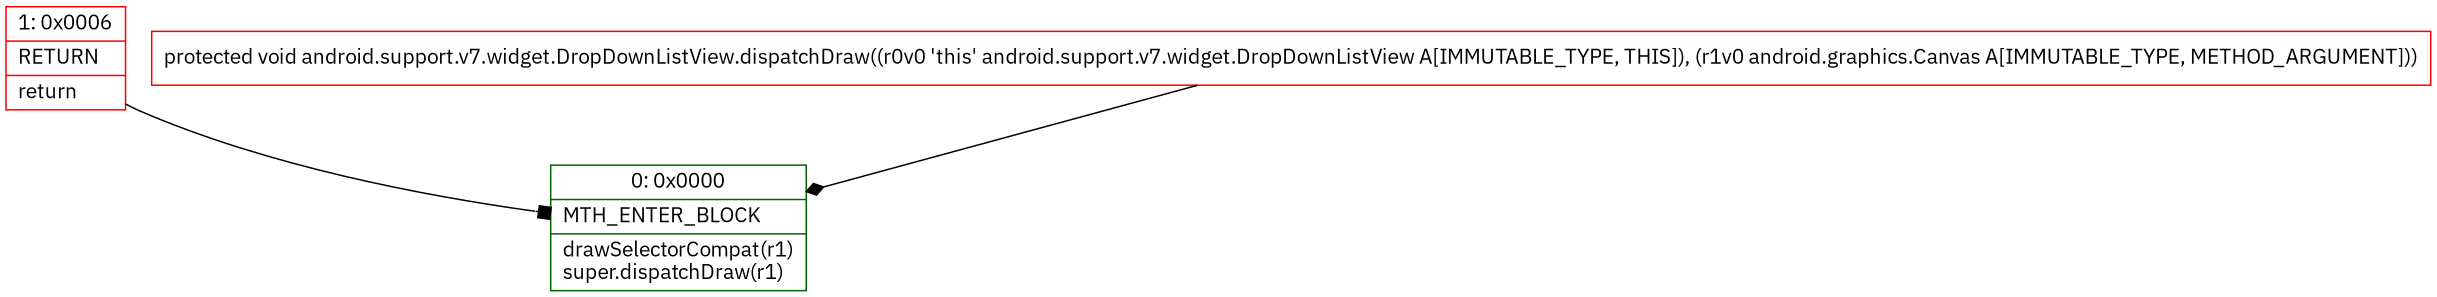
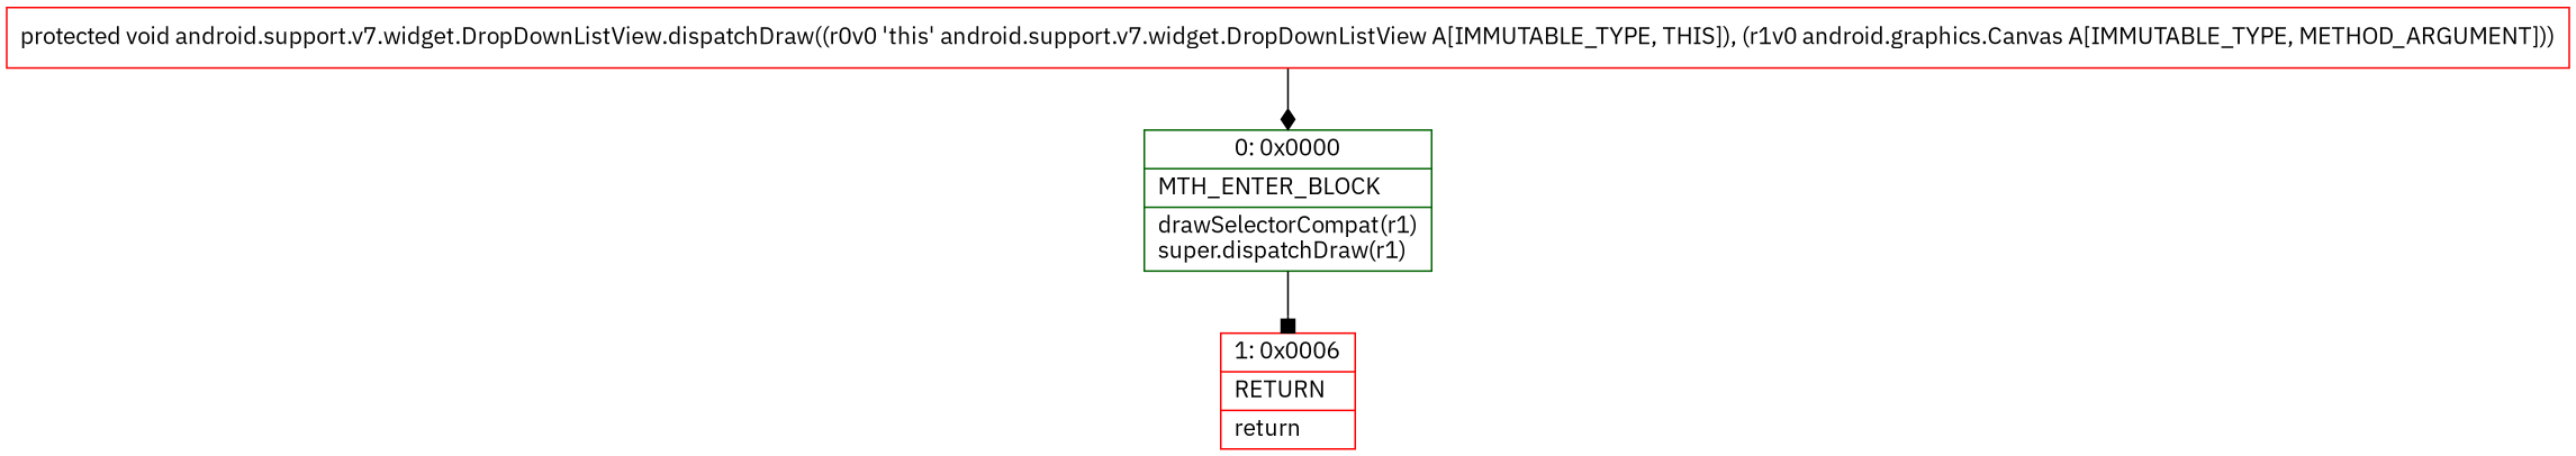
  digraph {
    fontname="IBM Plex Sans"
    node [shape=record style=filled fillcolor=white color=red fontname="IBM Plex Sans"]
    edge [fontname="IBM Plex Sans"]
    n1 [label="{0\:\ 0x0000|MTH_ENTER_BLOCK\l|drawSelectorCompat(r1)\lsuper.dispatchDraw(r1)\l}" color=darkgreen]
    n2 [label="{1\:\ 0x0006|RETURN\l|return\l}"]
    n3 [label="{protected void android.support.v7.widget.DropDownListView.dispatchDraw((r0v0 'this' android.support.v7.widget.DropDownListView A[IMMUTABLE_TYPE, THIS]), (r1v0 android.graphics.Canvas A[IMMUTABLE_TYPE, METHOD_ARGUMENT])) }"]
-   n2 -> n1 [arrowhead=box]
+   n1 -> n2 [arrowhead=box]
    n3 -> n1 [arrowhead=diamond]
  }
